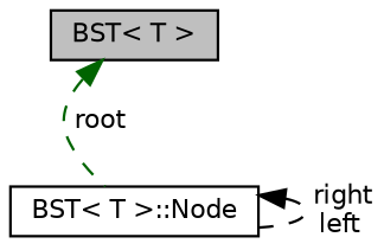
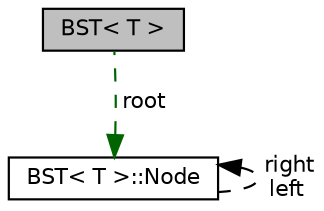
  digraph {
    node [color=black fontname=Helvetica fontsize=10 shape=box style=filled]
    edge [dir=back fontname=Helvetica fontsize=10 labelfontname=Helvetica labelfontsize=10 style=dashed]
    n1 [fillcolor=grey75 fontcolor=black height=0.2 label="BST\< T \>" width=0.4]
    n2 [fillcolor=white height=0.2 label="BST\< T \>::Node" width=0.4]
-   n1 -> n2 [color=darkgreen label=" root"]
+   n2 -> n1 [color=darkgreen label=" root"]
    n2 -> n2 [color=black label=" right\nleft"]
  }
